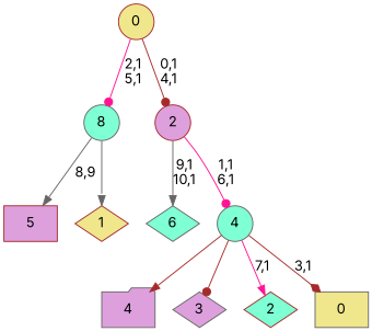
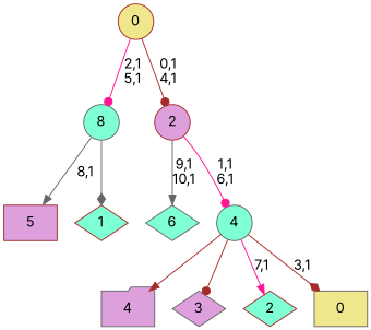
  digraph {
    fontname=Inter
    node [color=gray40 fillcolor=aquamarine fontname=Inter shape=diamond style=filled]
    edge [arrowhead=normal color=brown fontname=Inter]
    n1 [label=6]
    n2 [color=brown fillcolor=plum label=5 shape=box]
    n3 [fillcolor=plum label=4 shape=folder]
    n4 [fillcolor=plum label=3]
    n5 [color=brown label=2]
-   n6 [color=brown fillcolor=khaki label=1]
+   n6 [color=brown label=1]
    8 [shape=circle]
    n8 [fillcolor=khaki label=0 shape=box]
    4 [shape=circle]
    2 [color=brown fillcolor=plum shape=circle]
    0 [color=brown fillcolor=khaki shape=circle]
-   8 -> n2 [color=gray40 label="8,9"]
-   8 -> n6 [color=gray40]
+   8 -> n2 [color=gray40 label="8,1"]
+   8 -> n6 [arrowhead=diamond color=gray40]
    4 -> n3
    4 -> n4 [arrowhead=dot]
    4 -> n5 [color=deeppink label="7,1"]
    4 -> n8 [arrowhead=diamond label="3,1"]
    2 -> n1 [color=gray40 label="9,1\n10,1"]
    2 -> 4 [arrowhead=dot color=deeppink label="1,1\n6,1"]
    0 -> 8 [arrowhead=dot color=deeppink label="2,1\n5,1"]
    0 -> 2 [arrowhead=dot label="0,1\n4,1"]
  }
